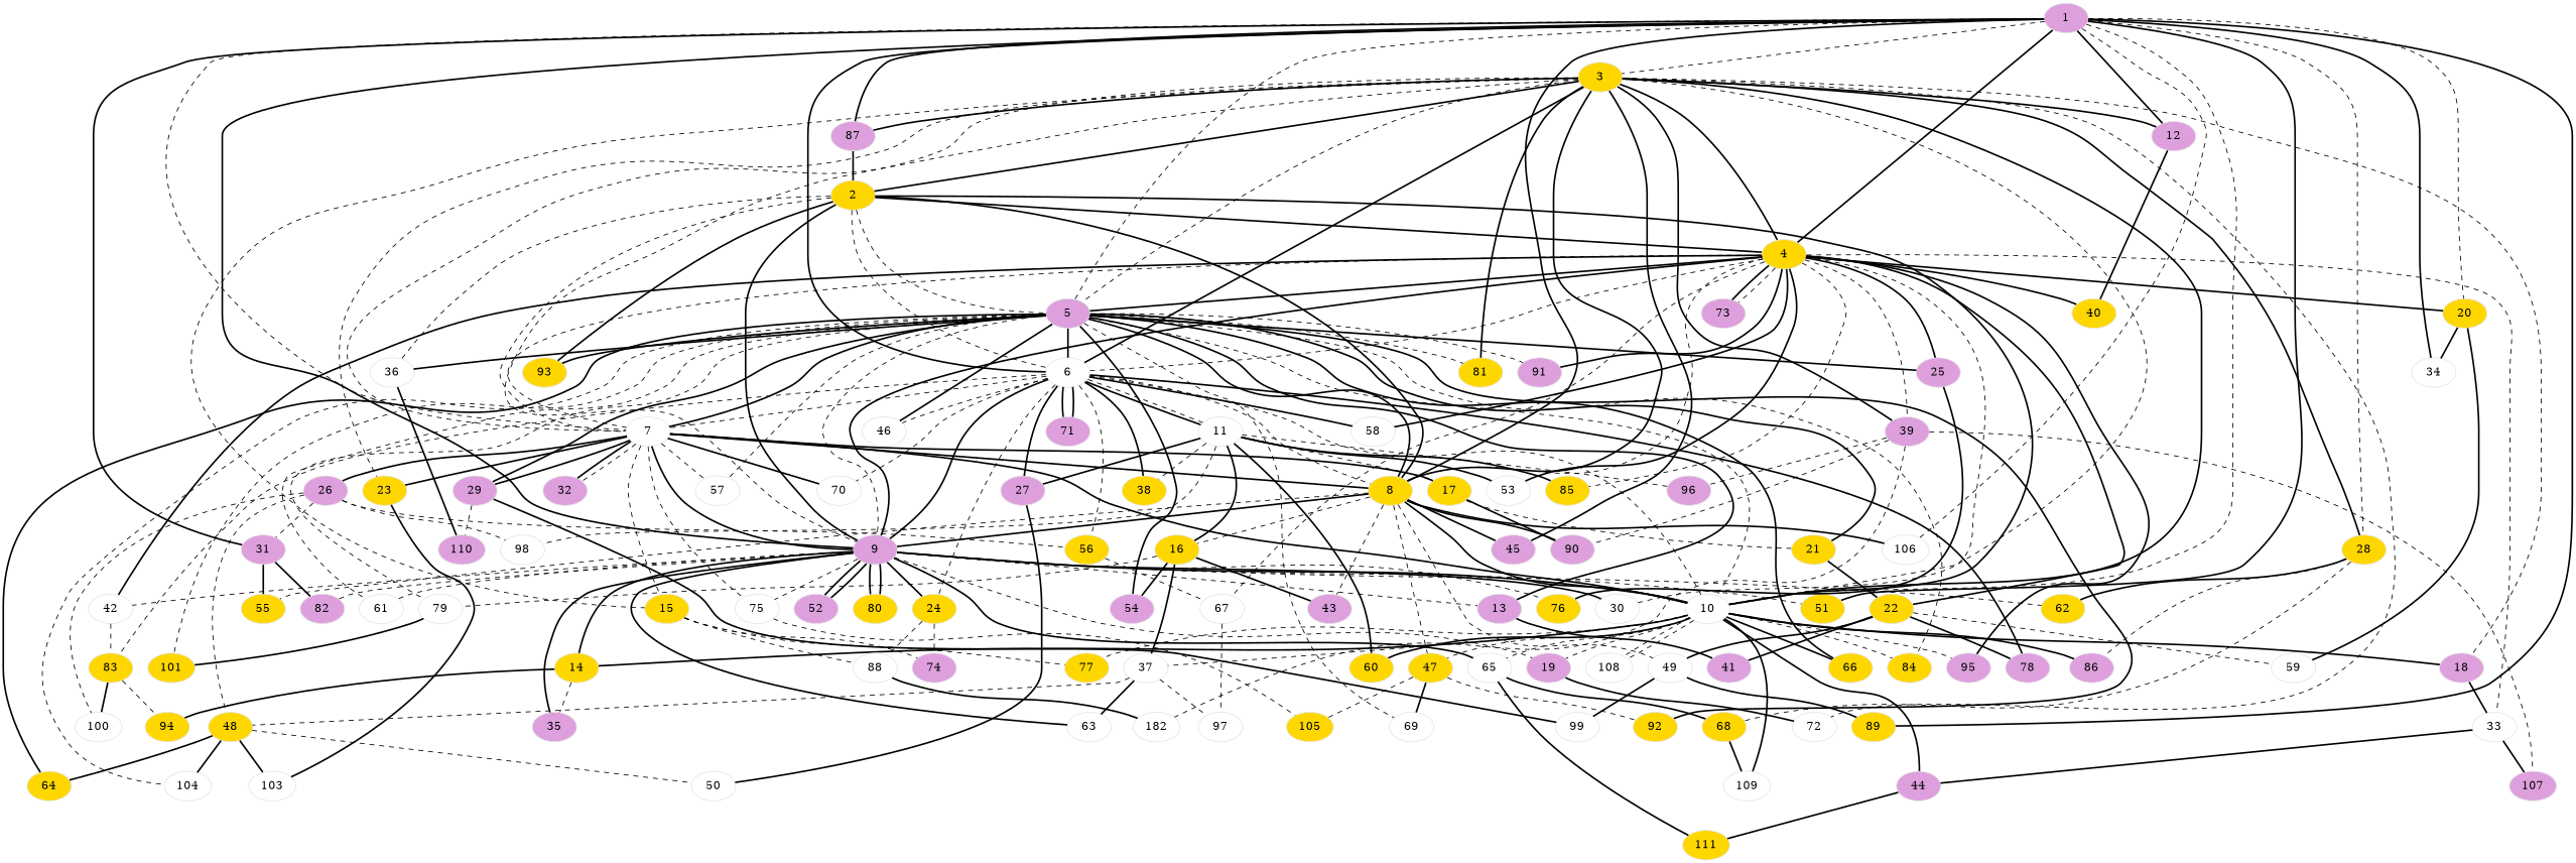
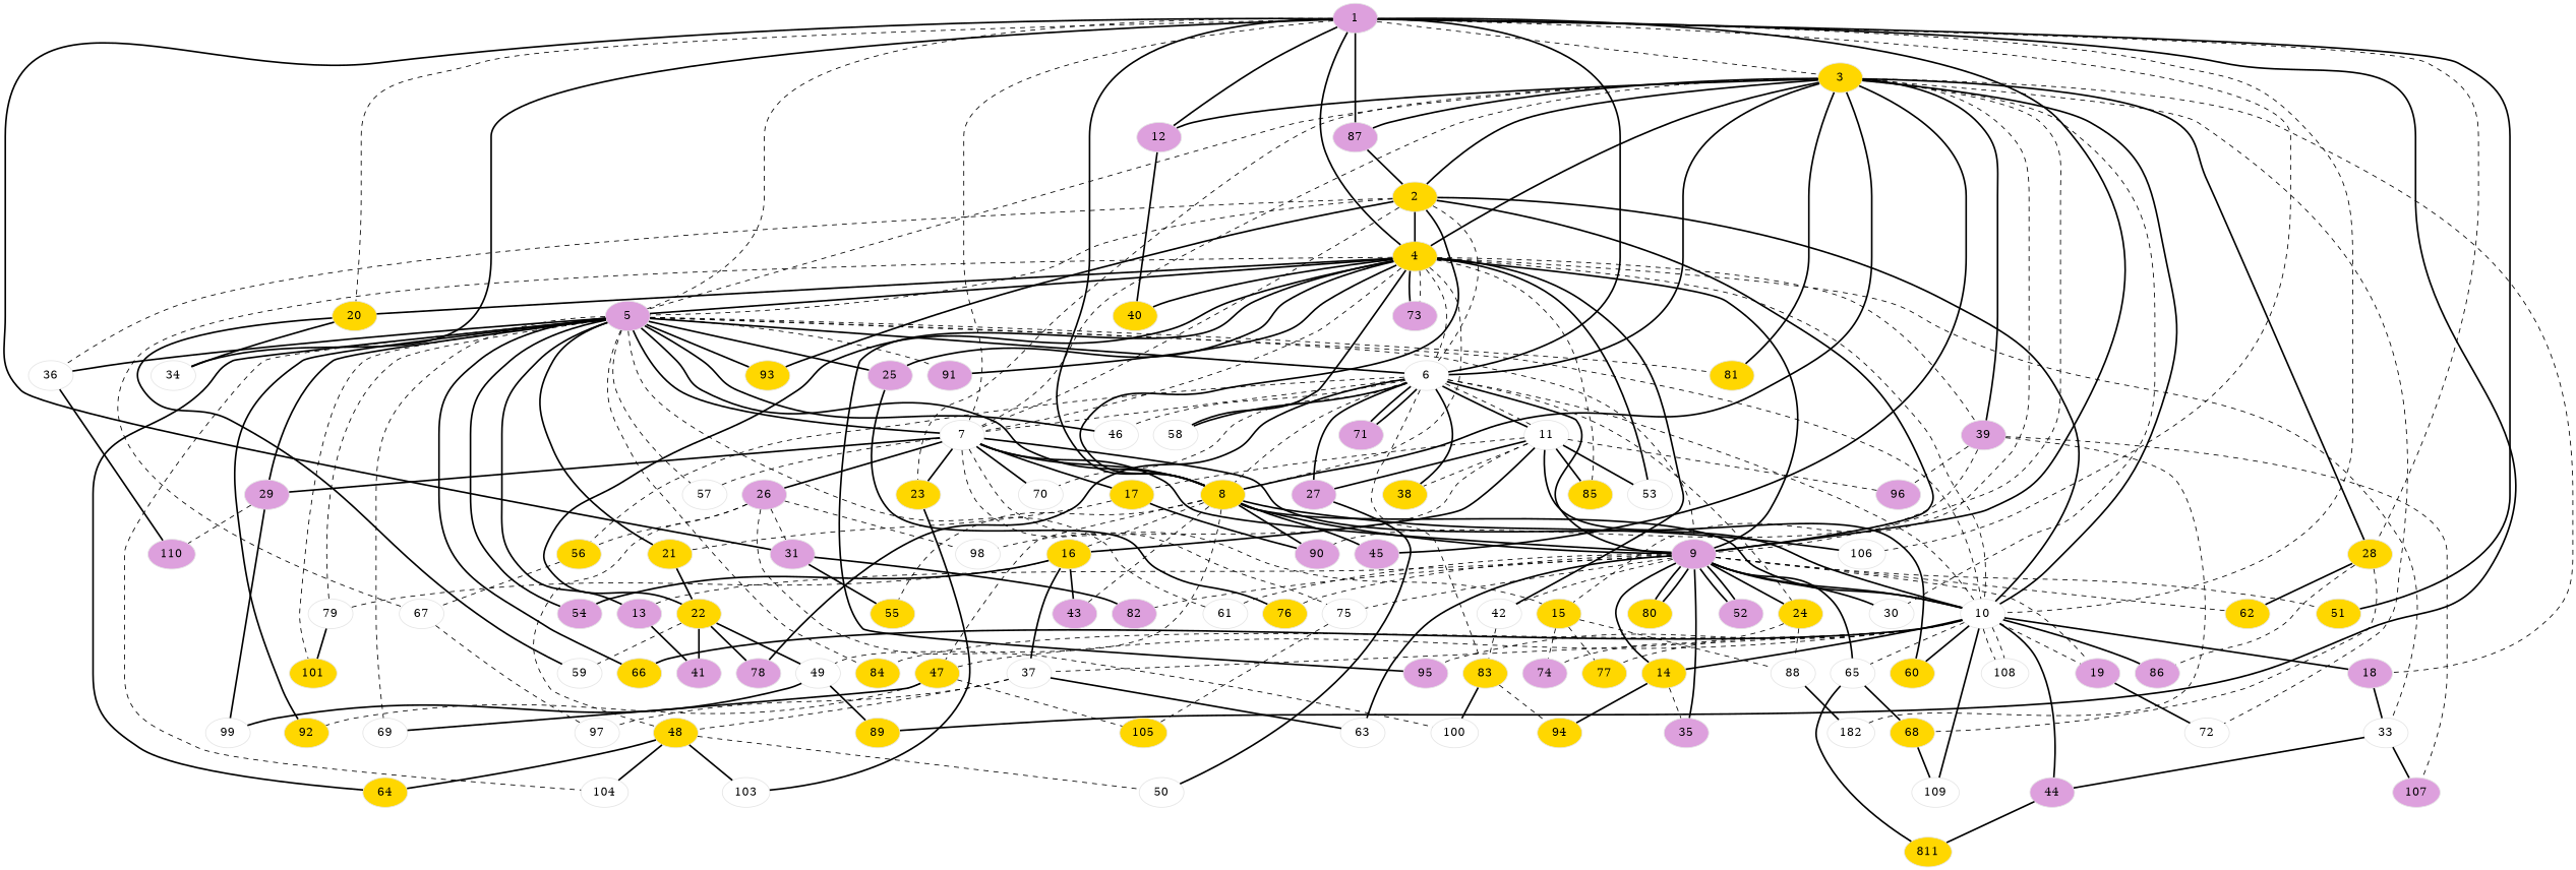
  graph {
    node [color=gray90 fillcolor=gold style=filled]
    edge [style=bold]
    1 [fillcolor=plum]
    3
    4
    5 [fillcolor=plum]
    6 [fillcolor=white]
    7 [fillcolor=white]
    8
    9 [fillcolor=plum]
    10 [fillcolor=white]
    12 [fillcolor=plum]
    20
    28
    31 [fillcolor=plum]
    34 [fillcolor=white]
    51
    87 [fillcolor=plum]
    89
    106 [fillcolor=white]
    2
    36 [fillcolor=white]
    93
    15
    18 [fillcolor=plum]
    23
    30 [fillcolor=white]
    39 [fillcolor=plum]
    45 [fillcolor=plum]
    72 [fillcolor=white]
    81
    22
    25 [fillcolor=plum]
    33 [fillcolor=white]
    40
    42 [fillcolor=white]
    53 [fillcolor=white]
    58 [fillcolor=white]
    67 [fillcolor=white]
    73 [fillcolor=plum]
    85
    91 [fillcolor=plum]
    95 [fillcolor=plum]
    13 [fillcolor=plum]
    21
    29 [fillcolor=plum]
    46 [fillcolor=white]
    54 [fillcolor=plum]
    57 [fillcolor=white]
    61 [fillcolor=white]
    64
    66
    69 [fillcolor=white]
    79 [fillcolor=white]
    84
    92
    101
    104 [fillcolor=white]
    11 [fillcolor=white]
    24
    27 [fillcolor=plum]
    38
    56
    70 [fillcolor=white]
    71 [fillcolor=plum]
    78 [fillcolor=plum]
    83
    17
    26 [fillcolor=plum]
-   32 [fillcolor=plum]
    75 [fillcolor=white]
    16
    43 [fillcolor=plum]
    47
    49 [fillcolor=white]
    55
    90 [fillcolor=plum]
    14
    19 [fillcolor=plum]
    35 [fillcolor=plum]
    52 [fillcolor=plum]
    62
    63 [fillcolor=white]
    65 [fillcolor=white]
    76
    80
    82 [fillcolor=plum]
    37 [fillcolor=white]
    44 [fillcolor=plum]
    60
    77
    86 [fillcolor=plum]
    108 [fillcolor=white]
    109 [fillcolor=white]
    59 [fillcolor=white]
    68
    110 [fillcolor=plum]
    74 [fillcolor=plum]
    88 [fillcolor=white]
    103 [fillcolor=white]
    96 [fillcolor=plum]
    107 [fillcolor=plum]
    n101 [fillcolor=white label=182]
    41 [fillcolor=plum]
    97 [fillcolor=white]
    99 [fillcolor=white]
    98 [fillcolor=white]
    50 [fillcolor=white]
    94
    100 [fillcolor=white]
    48
    105
-   111
+   111 [label=811]
    1 -- 3 [style=dashed]
    1 -- 4
    1 -- 5 [style=dashed]
    1 -- 6
    1 -- 7 [style=dashed]
    1 -- 8
    1 -- 9
    1 -- 10 [style=dashed]
    1 -- 12
    1 -- 20 [style=dashed]
    1 -- 28 [style=dashed]
    1 -- 31
    1 -- 34
    1 -- 51
    1 -- 87
    1 -- 89
    1 -- 106 [style=dashed]
    3 -- 4
    3 -- 5 [style=dashed]
    3 -- 6
    3 -- 7 [style=dashed]
    3 -- 8
    3 -- 9 [style=dashed]
    3 -- 10
    3 -- 12
    3 -- 28
    3 -- 87
    3 -- 15 [style=dashed]
    3 -- 18 [style=dashed]
    3 -- 23 [style=dashed]
    3 -- 30 [style=dashed]
    3 -- 39
    3 -- 45
    3 -- 72 [style=dashed]
    3 -- 81
    4 -- 5
    4 -- 6 [style=dashed]
    4 -- 7 [style=dashed]
    4 -- 8 [style=dashed]
    4 -- 9
    4 -- 10 [style=dashed]
    4 -- 20
    4 -- 39 [style=dashed]
    4 -- 22
    4 -- 25
    4 -- 33 [style=dashed]
    4 -- 40
    4 -- 42
    4 -- 53
    4 -- 58
    4 -- 67 [style=dashed]
    4 -- 73
    4 -- 73 [style=dashed]
    4 -- 85 [style=dashed]
    4 -- 91
    4 -- 95
    5 -- 6
    5 -- 7
    5 -- 8
    5 -- 9 [style=dashed]
    5 -- 10 [style=dashed]
    5 -- 36
    5 -- 93
    5 -- 81 [style=dashed]
    5 -- 25
    5 -- 91 [style=dashed]
    5 -- 13
    5 -- 21
    5 -- 29
    5 -- 46
    5 -- 54
    5 -- 57 [style=dashed]
    5 -- 61 [style=dashed]
    5 -- 64
    5 -- 66
    5 -- 69 [style=dashed]
    5 -- 79 [style=dashed]
    5 -- 84 [style=dashed]
    5 -- 92
    5 -- 101 [style=dashed]
    5 -- 104 [style=dashed]
    6 -- 7 [style=dashed]
    6 -- 8 [style=dashed]
    6 -- 9
    6 -- 10 [style=dashed]
    6 -- 58
    6 -- 46 [style=dashed]
    6 -- 11
    6 -- 11 [style=dashed]
    6 -- 24 [style=dashed]
    6 -- 27
    6 -- 38
    6 -- 56 [style=dashed]
    6 -- 70 [style=dashed]
    6 -- 71
    6 -- 71
    6 -- 78
    6 -- 83 [style=dashed]
    7 -- 8
    7 -- 9
    7 -- 10
    7 -- 15 [style=dashed]
    7 -- 23
    7 -- 29
    7 -- 57 [style=dashed]
    7 -- 70
    7 -- 17
    7 -- 26
-   7 -- 32
-   7 -- 32 [style=dashed]
    7 -- 75 [style=dashed]
    8 -- 9
    8 -- 10
    8 -- 106
    8 -- 45
    8 -- 16 [style=dashed]
    8 -- 43 [style=dashed]
    8 -- 47 [style=dashed]
    8 -- 49 [style=dashed]
    8 -- 55 [style=dashed]
    8 -- 90
    9 -- 10
    9 -- 51 [style=dashed]
    9 -- 30
    9 -- 42 [style=dashed]
    9 -- 13 [style=dashed]
    9 -- 61 [style=dashed]
    9 -- 24
    9 -- 75 [style=dashed]
    9 -- 14
    9 -- 19 [style=dashed]
    9 -- 35
    9 -- 52
    9 -- 52
    9 -- 62 [style=dashed]
    9 -- 63
    9 -- 65
    9 -- 76 [style=dashed]
    9 -- 80
    9 -- 80
    9 -- 82 [style=dashed]
    10 -- 18
    10 -- 95 [style=dashed]
    10 -- 66
    10 -- 84 [style=dashed]
    10 -- 47 [style=dashed]
    10 -- 14
    10 -- 19 [style=dashed]
    10 -- 65 [style=dashed]
    10 -- 37 [style=dashed]
    10 -- 44
    10 -- 60
    10 -- 77 [style=dashed]
    10 -- 86
    10 -- 108 [style=dashed]
    10 -- 108 [style=dashed]
    10 -- 109
    12 -- 40
    20 -- 34
    20 -- 59
    28 -- 62
    28 -- 86 [style=dashed]
    28 -- 68 [style=dashed]
    31 -- 55
    31 -- 82
    87 -- 2
    2 -- 3
    2 -- 4
    2 -- 5 [style=dashed]
    2 -- 6 [style=dashed]
    2 -- 7 [style=dashed]
    2 -- 8
    2 -- 9
    2 -- 10
    2 -- 36 [style=dashed]
    2 -- 93
    36 -- 110
    15 -- 77 [style=dashed]
    15 -- 74 [style=dashed]
    15 -- 88 [style=dashed]
    18 -- 33
    23 -- 103
    39 -- 90 [style=dashed]
    39 -- 96 [style=dashed]
    39 -- 107 [style=dashed]
    39 -- n101 [style=dashed]
    22 -- 78
    22 -- 49
    22 -- 59 [style=dashed]
    22 -- 41
    25 -- 76
    33 -- 44
    33 -- 107
    42 -- 83 [style=dashed]
    67 -- 97 [style=dashed]
    13 -- 41
    21 -- 22
    29 -- 110 [style=dashed]
    29 -- 99
    79 -- 101
    11 -- 53
    11 -- 85
    11 -- 27
    11 -- 38 [style=dashed]
    11 -- 17 [style=dashed]
    11 -- 16
    11 -- 60
    11 -- 96 [style=dashed]
    11 -- 98 [style=dashed]
    24 -- 74 [style=dashed]
    24 -- 88 [style=dashed]
    27 -- 50
    56 -- 67 [style=dashed]
    83 -- 94 [style=dashed]
    83 -- 100
    17 -- 21 [style=dashed]
    17 -- 90
    26 -- 31 [style=dashed]
    26 -- 56 [style=dashed]
    26 -- 98 [style=dashed]
    26 -- 100 [style=dashed]
    26 -- 48 [style=dashed]
    75 -- 105 [style=dashed]
    16 -- 54
    16 -- 79 [style=dashed]
    16 -- 43
    16 -- 37
    47 -- 69
    47 -- 92 [style=dashed]
    47 -- 105 [style=dashed]
    49 -- 89
    49 -- 99
    14 -- 35 [style=dashed]
    14 -- 94
    19 -- 72
    65 -- 68
    65 -- 111
    37 -- 63
    37 -- 97 [style=dashed]
    37 -- 48 [style=dashed]
    44 -- 111
    68 -- 109
    88 -- n101
    48 -- 64
    48 -- 104
    48 -- 103
    48 -- 50 [style=dashed]
  }
